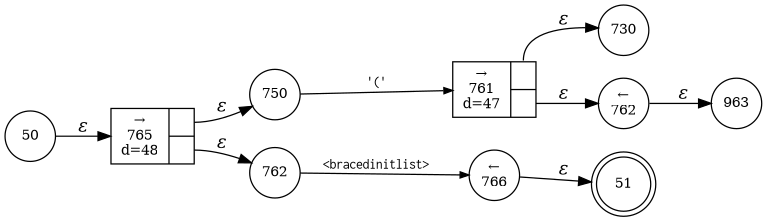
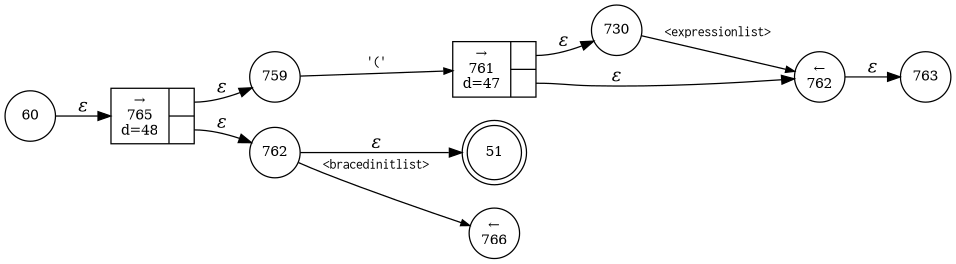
  digraph {
    rankdir=LR
    node [fixedsize=true fontsize=11 shape=circle peripheries=1]
    edge [fontname="Times-Italic"]
    n1 [label=51 shape=doublecircle width=.6 peripheries=""]
-   n2 [label=50 width=.55]
+   n2 [label=60 width=.55]
    n3 [fixedsize=false label="{&rarr;\n765\nd=48|{<p0>|<p1>}}" shape=record]
-   n4 [label=750 width=.55]
+   n4 [label=759 width=.55]
    n5 [label=762 width=.55]
    n6 [fixedsize=false label="{&rarr;\n761\nd=47|{<p0>|<p1>}}" shape=record]
    n7 [label=730 width=.55]
    n8 [label="&larr;\n762" width=.55]
-   n9 [label=963 width=.55]
+   n9 [label=763 width=.55]
    n10 [label="&larr;\n766" width=.55]
    n2 -> n3 [label="&epsilon;"]
    n3 -> n4 [label="&epsilon;" tailport=p0]
    n3 -> n5 [label="&epsilon;" tailport=p1]
    n4 -> n6 [arrowhead=normal arrowsize=.7 fontname=Courier fontsize=11 label="'('"]
    n5 -> n10 [arrowhead=normal arrowsize=.7 fontname=Courier fontsize=11 label="<bracedinitlist>"]
    n6 -> n7 [label="&epsilon;" tailport=p0]
    n6 -> n8 [label="&epsilon;" tailport=p1]
+   n7 -> n8 [arrowhead=normal arrowsize=.7 fontname=Courier fontsize=11 label="<expressionlist>"]
    n8 -> n9 [label="&epsilon;"]
-   n10 -> n1 [label="&epsilon;"]
+   n5 -> n1 [label="&epsilon;"]
  }
